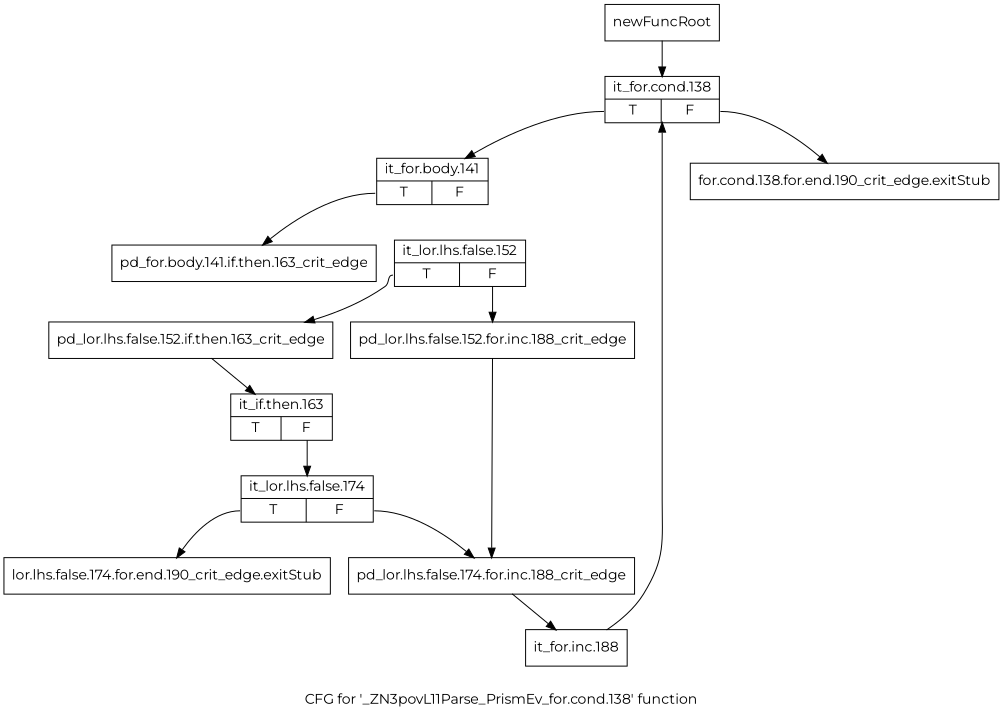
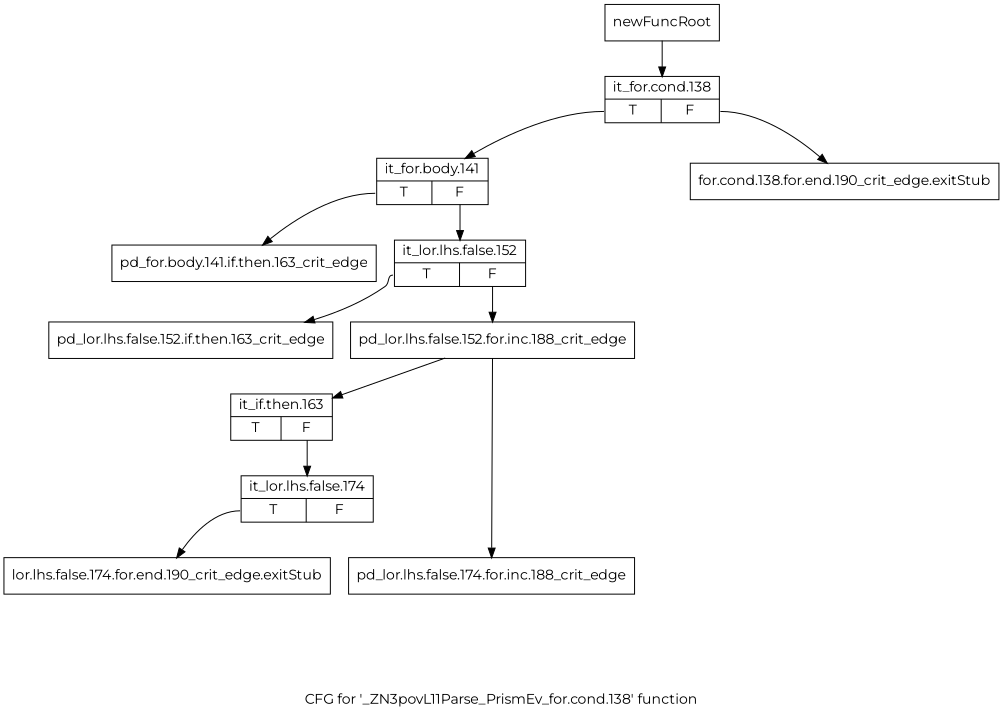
  digraph {
    fontname=Montserrat
    label="CFG for '_ZN3povL11Parse_PrismEv_for.cond.138' function"
    node [fontname=Montserrat shape=record]
    edge [fontname=Montserrat]
    n1 [label="{newFuncRoot}"]
    n2 [label="{it_for.cond.138|{<s0>T|<s1>F}}"]
    n3 [label="{for.cond.138.for.end.190_crit_edge.exitStub}"]
    n4 [label="{it_for.body.141|{<s0>T|<s1>F}}"]
    n5 [label="{pd_for.body.141.if.then.163_crit_edge}"]
    n6 [label="{it_lor.lhs.false.152|{<s0>T|<s1>F}}"]
    n7 [label="{lor.lhs.false.174.for.end.190_crit_edge.exitStub}"]
    n8 [label="{pd_lor.lhs.false.152.if.then.163_crit_edge}"]
    n9 [label="{pd_lor.lhs.false.152.for.inc.188_crit_edge}"]
    n10 [label="{it_if.then.163|{<s0>T|<s1>F}}"]
    n11 [label="{it_lor.lhs.false.174|{<s0>T|<s1>F}}"]
    n12 [label="{pd_lor.lhs.false.174.for.inc.188_crit_edge}"]
-   n13 [label="{it_for.inc.188}"]
    n1 -> n2
    n2 -> n3 [tailport=s1]
    n2 -> n4 [tailport=s0]
    n4 -> n5 [tailport=s0]
+   n4 -> n6 [tailport=s1]
    n6 -> n8 [tailport=s0]
    n6 -> n9 [tailport=s1]
-   n8 -> n10
+   n9 -> n10
    n9 -> n12
    n10 -> n11 [tailport=s1]
    n11 -> n7 [tailport=s0]
-   n11 -> n12 [tailport=s1]
-   n12 -> n13
-   n13 -> n2
  }
